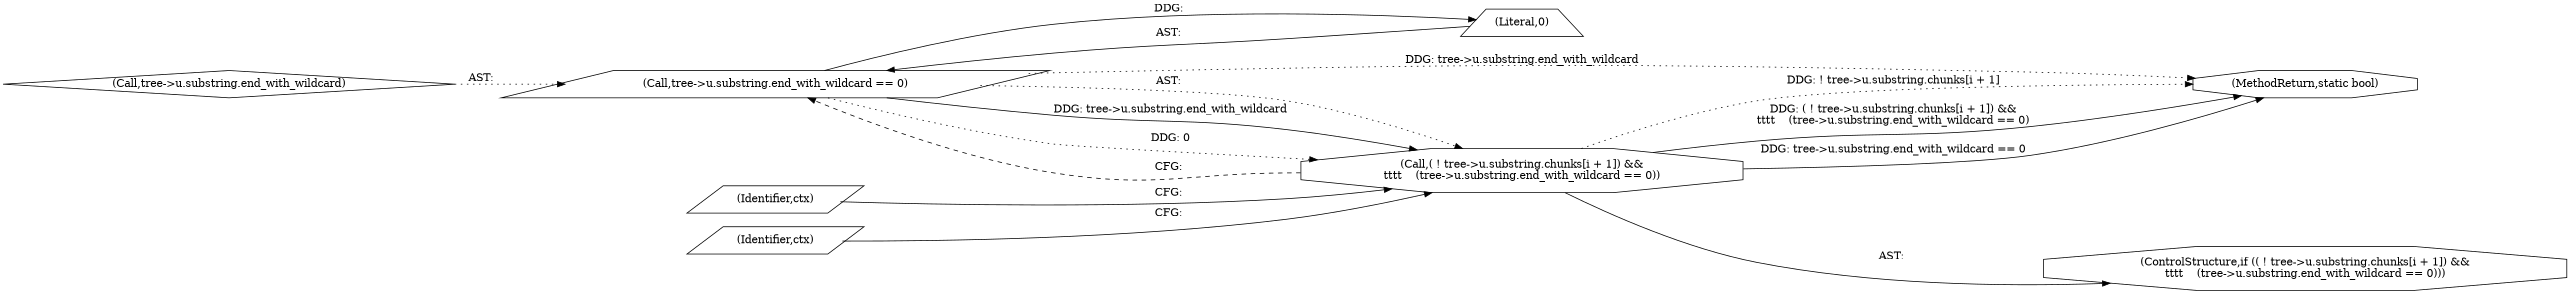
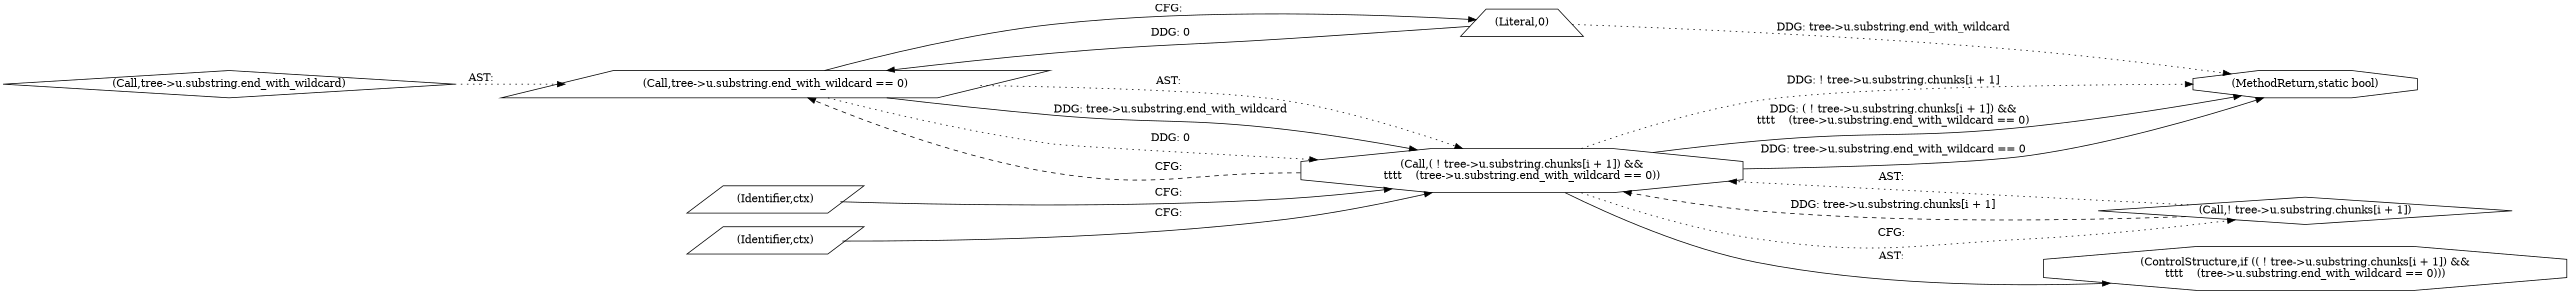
  digraph {
    rankdir=LR
    node [shape=parallelogram]
    edge [style=solid]
    n1 [label="(Call,tree->u.substring.end_with_wildcard == 0)"]
    n2 [label="(Call,( ! tree->u.substring.chunks[i + 1]) &&\n\t\t\t\t    (tree->u.substring.end_with_wildcard == 0))" shape=octagon]
    n3 [label="(Literal,0)" shape=trapezium]
    n4 [label="(MethodReturn,static bool)" shape=octagon]
    n5 [label="(ControlStructure,if (( ! tree->u.substring.chunks[i + 1]) &&\n\t\t\t\t    (tree->u.substring.end_with_wildcard == 0)))" shape=octagon]
+   n6 [label="(Call,! tree->u.substring.chunks[i + 1])" shape=diamond]
    n7 [label="(Identifier,ctx)"]
    n8 [label="(Identifier,ctx)"]
    n9 [label="(Call,tree->u.substring.end_with_wildcard)" shape=diamond]
    n1 -> n2 [label="AST: " style=dotted]
    n1 -> n2 [label="DDG: tree->u.substring.end_with_wildcard"]
    n1 -> n2 [label="DDG: 0" style=dotted]
-   n1 -> n3 [label="DDG: "]
-   n1 -> n4 [label="DDG: tree->u.substring.end_with_wildcard" style=dotted]
+   n1 -> n3 [label="CFG: "]
+   n3 -> n4 [label="DDG: tree->u.substring.end_with_wildcard" style=dotted]
    n2 -> n1 [label="CFG: " style=dashed]
    n2 -> n4 [label="DDG: ! tree->u.substring.chunks[i + 1]" style=dotted]
    n2 -> n4 [label="DDG: ( ! tree->u.substring.chunks[i + 1]) &&\n\t\t\t\t    (tree->u.substring.end_with_wildcard == 0)"]
    n2 -> n4 [label="DDG: tree->u.substring.end_with_wildcard == 0"]
    n2 -> n5 [label="AST: "]
-   n3 -> n1 [label="AST: "]
+   n2 -> n6 [label="CFG: " style=dotted]
+   n3 -> n1 [label="DDG: 0"]
+   n6 -> n2 [label="AST: " style=dotted]
+   n6 -> n2 [label="DDG: tree->u.substring.chunks[i + 1]" style=dashed]
    n7 -> n2 [label="CFG: "]
    n8 -> n2 [label="CFG: "]
    n9 -> n1 [label="AST: " style=dotted]
  }
